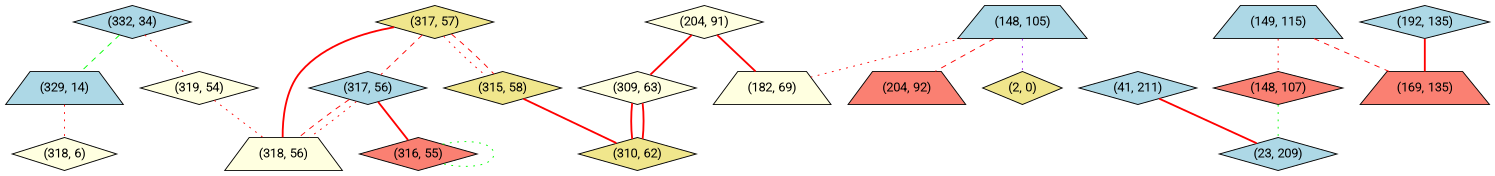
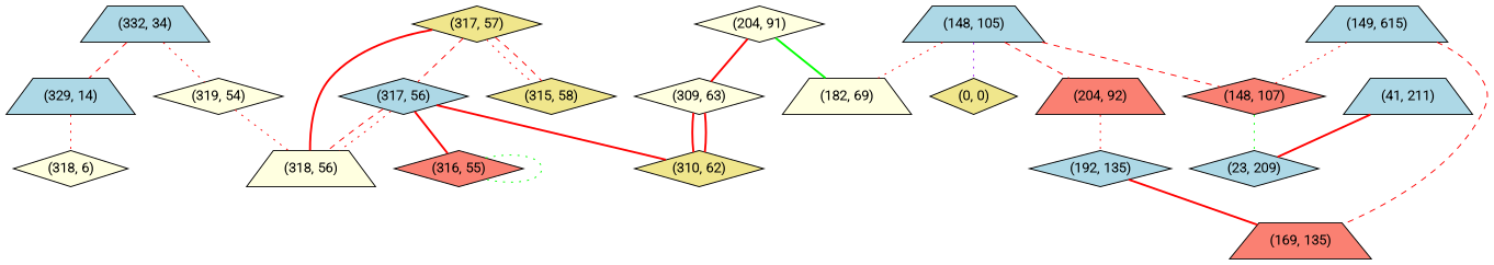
  graph {
    fontname=Roboto
    node [fillcolor=lightblue fontname=Roboto shape=diamond style=filled]
    edge [color=red fontname=Roboto style=dotted weight=1]
    "(329, 14)" [shape=trapezium]
-   "(332, 34)"
+   "(332, 34)" [shape=trapezium]
    "(319, 54)" [fillcolor=lightyellow]
    "(318, 6)" [fillcolor=lightyellow]
    "(318, 56)" [fillcolor=lightyellow shape=trapezium]
    "(204, 91)" [fillcolor=lightyellow]
    "(309, 63)" [fillcolor=lightyellow]
    "(182, 69)" [fillcolor=lightyellow shape=trapezium]
    "(310, 62)" [fillcolor=khaki]
    "(148, 105)" [shape=trapezium]
    "(148, 107)" [fillcolor=salmon]
    "(204, 92)" [fillcolor=salmon shape=trapezium]
-   "(0, 0)" [fillcolor=khaki label="(2, 0)"]
+   "(0, 0)" [fillcolor=khaki]
    "(23, 209)"
    "(192, 135)"
    "(317, 57)" [fillcolor=khaki]
    "(317, 56)"
    "(315, 58)" [fillcolor=khaki]
    "(316, 55)" [fillcolor=salmon]
-   "(149, 115)" [shape=trapezium]
+   "(149, 115)" [shape=trapezium label="(149, 615)"]
    "(169, 135)" [fillcolor=salmon shape=trapezium]
-   "(41, 211)"
+   "(41, 211)" [shape=trapezium]
    "(329, 14)" -- "(318, 6)"
-   "(332, 34)" -- "(329, 14)" [color=green style=dashed]
+   "(332, 34)" -- "(329, 14)" [style=dashed]
    "(332, 34)" -- "(319, 54)"
    "(319, 54)" -- "(318, 56)"
    "(204, 91)" -- "(309, 63)" [style=bold]
-   "(204, 91)" -- "(182, 69)" [style=bold]
+   "(204, 91)" -- "(182, 69)" [color=green style=bold]
    "(309, 63)" -- "(310, 62)" [style=bold]
    "(309, 63)" -- "(310, 62)" [style=bold]
    "(148, 105)" -- "(182, 69)"
+   "(148, 105)" -- "(148, 107)" [style=dashed]
    "(148, 105)" -- "(204, 92)" [style=dashed]
    "(148, 105)" -- "(0, 0)" [color=purple weight=4]
    "(148, 107)" -- "(23, 209)" [color=green weight=2]
+   "(204, 92)" -- "(192, 135)"
    "(192, 135)" -- "(169, 135)" [style=bold]
    "(317, 57)" -- "(318, 56)" [style=bold]
    "(317, 57)" -- "(317, 56)" [style=dashed]
    "(317, 57)" -- "(315, 58)"
    "(317, 57)" -- "(315, 58)" [style=dashed]
    "(317, 56)" -- "(318, 56)" [style=dashed]
    "(317, 56)" -- "(318, 56)"
    "(317, 56)" -- "(316, 55)" [style=bold]
-   "(315, 58)" -- "(310, 62)" [style=bold]
+   "(317, 56)" -- "(310, 62)" [style=bold]
    "(316, 55)" -- "(316, 55)" [color=green weight=2]
    "(149, 115)" -- "(148, 107)"
    "(149, 115)" -- "(169, 135)" [style=dashed]
    "(41, 211)" -- "(23, 209)" [style=bold]
  }
